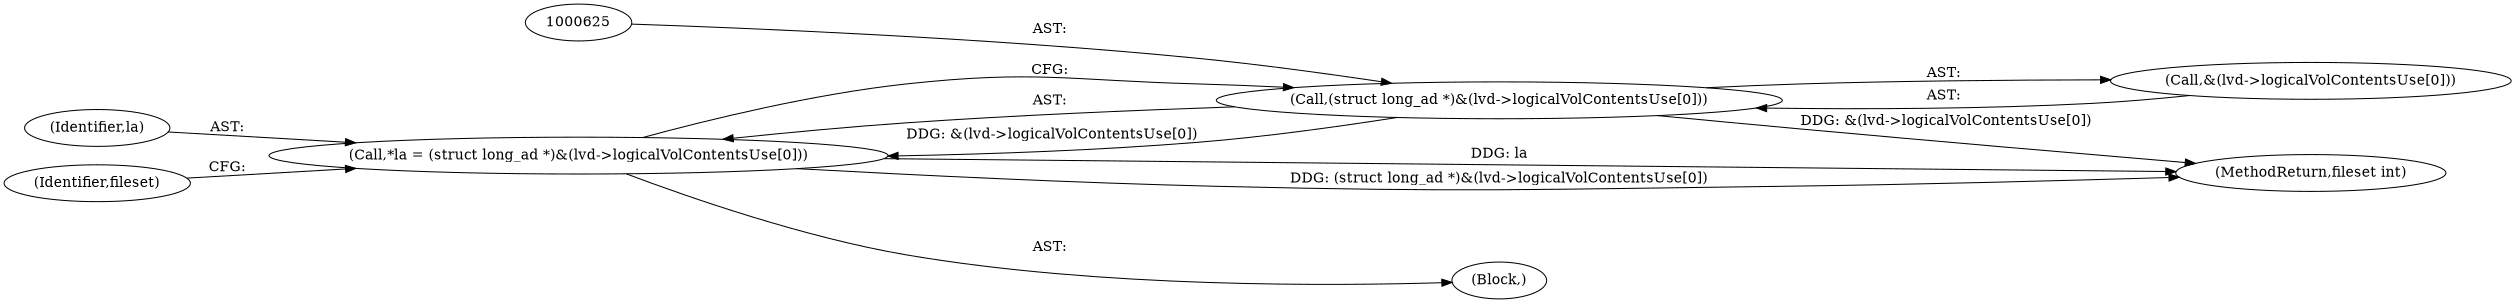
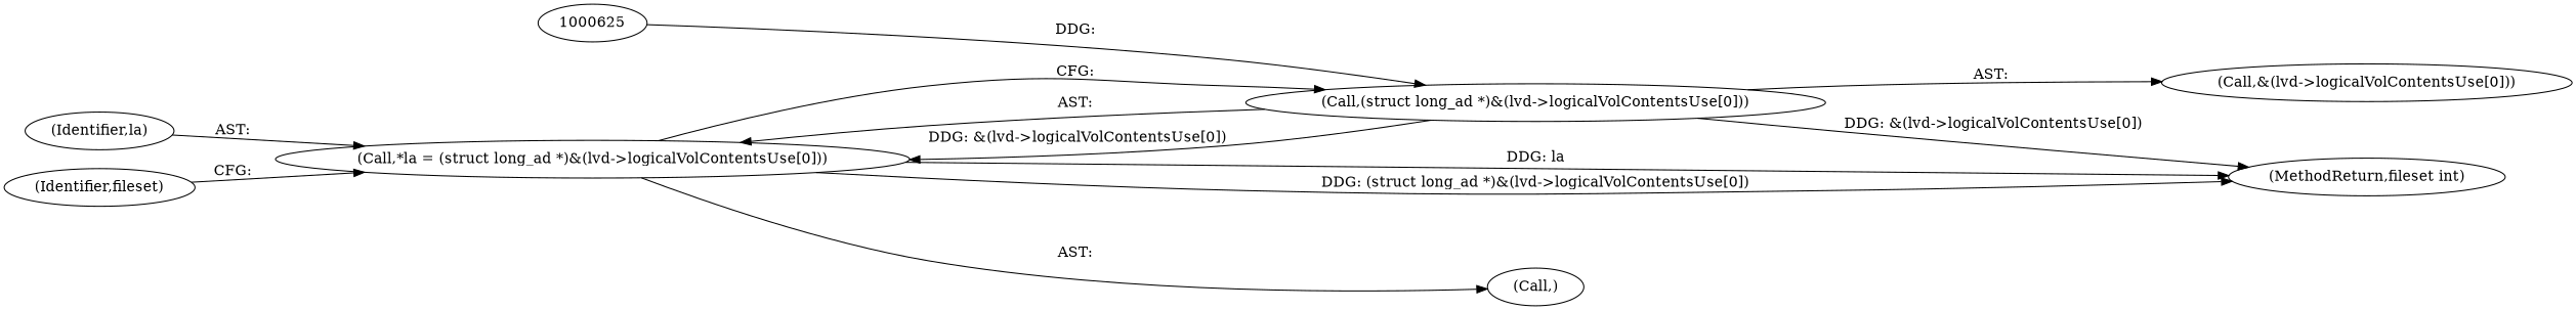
  digraph {
    rankdir=LR
    n1 [label="(Call,*la = (struct long_ad *)&(lvd->logicalVolContentsUse[0]))"]
    n2 [label="(Call,(struct long_ad *)&(lvd->logicalVolContentsUse[0]))"]
    n3 [label="(MethodReturn,fileset int)"]
-   n4 [label="(Block,)"]
+   n4 [label="(Call,)"]
    n5 [label="(Call,&(lvd->logicalVolContentsUse[0]))"]
    n6 [label="(Identifier,la)"]
    n7 [label="(Identifier,fileset)"]
    1000625
    n1 -> n2 [label="CFG: "]
    n1 -> n3 [label="DDG: la"]
    n1 -> n3 [label="DDG: (struct long_ad *)&(lvd->logicalVolContentsUse[0])"]
    n1 -> n4 [label="AST: "]
    n2 -> n1 [label="AST: "]
    n2 -> n1 [label="DDG: &(lvd->logicalVolContentsUse[0])"]
    n2 -> n3 [label="DDG: &(lvd->logicalVolContentsUse[0])"]
    n2 -> n5 [label="AST: "]
-   n5 -> n2 [label="AST: "]
    n6 -> n1 [label="AST: "]
    n7 -> n1 [label="CFG: "]
-   1000625 -> n2 [label="AST: "]
+   1000625 -> n2 [label="DDG: "]
  }
